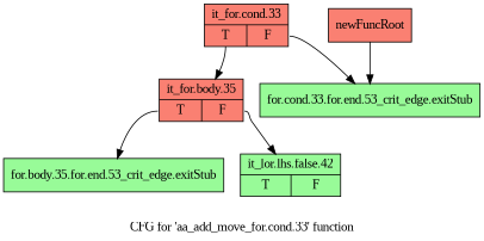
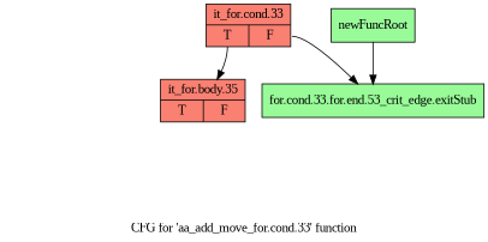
  digraph {
    fontname="Liberation Serif"
    label="CFG for 'aa_add_move_for.cond.33' function"
    node [fillcolor=palegreen fontname="Liberation Serif" shape=record style=filled]
    edge [fontname="Liberation Serif" tailport=s1]
-   n1 [fillcolor=salmon label="{newFuncRoot}"]
+   n1 [label="{newFuncRoot}"]
    n2 [label="{for.cond.33.for.end.53_crit_edge.exitStub}"]
    n3 [fillcolor=salmon label="{it_for.cond.33|{<s0>T|<s1>F}}"]
    n4 [fillcolor=salmon label="{it_for.body.35|{<s0>T|<s1>F}}"]
-   n5 [label="{for.body.35.for.end.53_crit_edge.exitStub}"]
-   n6 [label="{it_lor.lhs.false.42|{<s0>T|<s1>F}}"]
    n1 -> n2
    n3 -> n2
    n3 -> n4 [tailport=s0]
-   n4 -> n5 [tailport=s0]
-   n4 -> n6
  }
